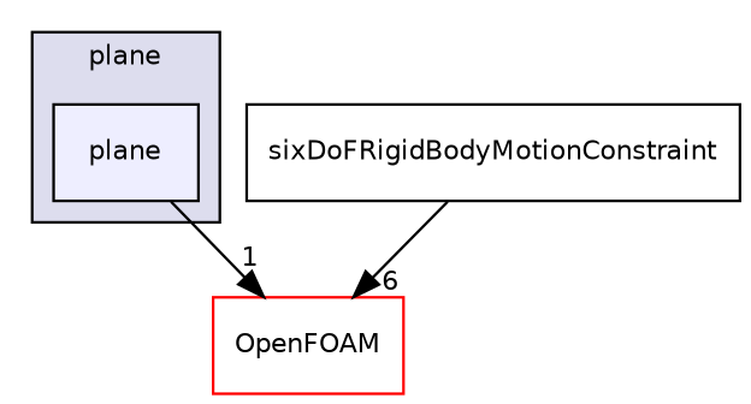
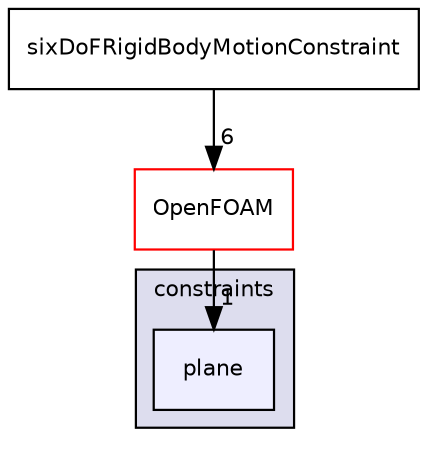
  digraph {
    compound=true
    node [fontname=Helvetica fontsize=10 shape=box]
    edge [labeldistance=1.5 labelfontname=Helvetica labelfontsize=10]
    n1 [fillcolor="#eeeeff" label=plane pencolor=black style=filled]
    n2 [color=red label=OpenFOAM]
    n3 [label=sixDoFRigidBodyMotionConstraint]
    subgraph cluster_1 {
      bgcolor="#ddddee"
      fontname=Helvetica
      fontsize=10
-     label=plane
+     label=constraints
      pencolor=black
      n1
    }
-   n1 -> n2 [headlabel=1]
+   n2 -> n1 [headlabel=1]
    n3 -> n2 [headlabel=6]
  }
